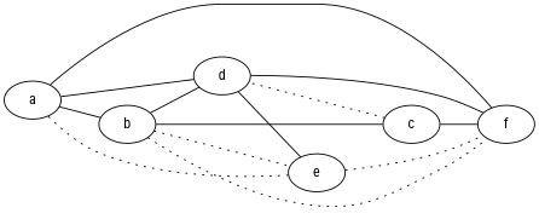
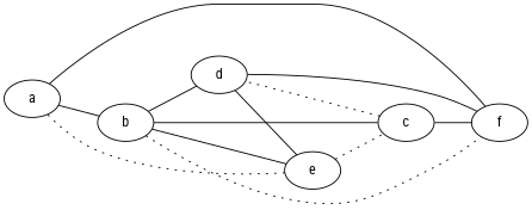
  graph {
    fontname="Roboto Condensed"
    rankdir=LR
    node [fontname="Roboto Condensed"]
    edge [fontname="Roboto Condensed"]
    a
    d
    e
    f
    b
    c
-   a -- d
    a -- e [style=dotted]
    a -- f
    a -- b
    d -- e [style=solid]
    d -- f
-   e -- f [style=dotted]
+   e -- c [style=dotted]
    b -- d
-   b -- e [style=dotted]
+   b -- e [style=solid]
    b -- f [style=dotted]
    b -- c
    c -- d [style=dotted]
    c -- f
  }
